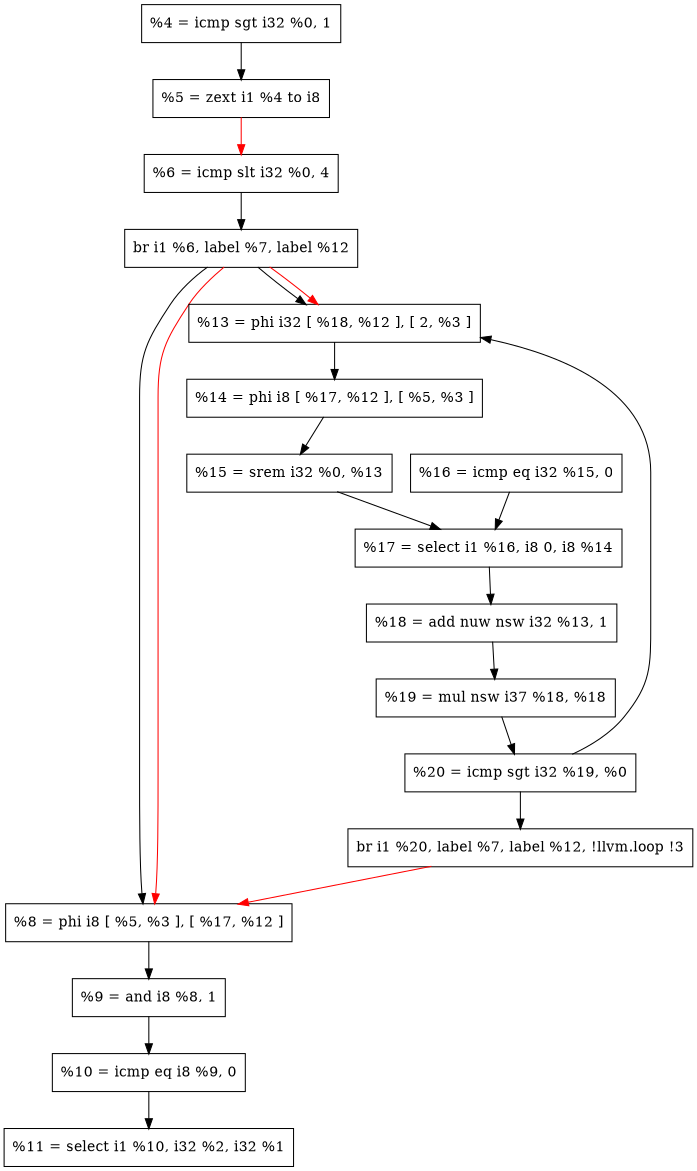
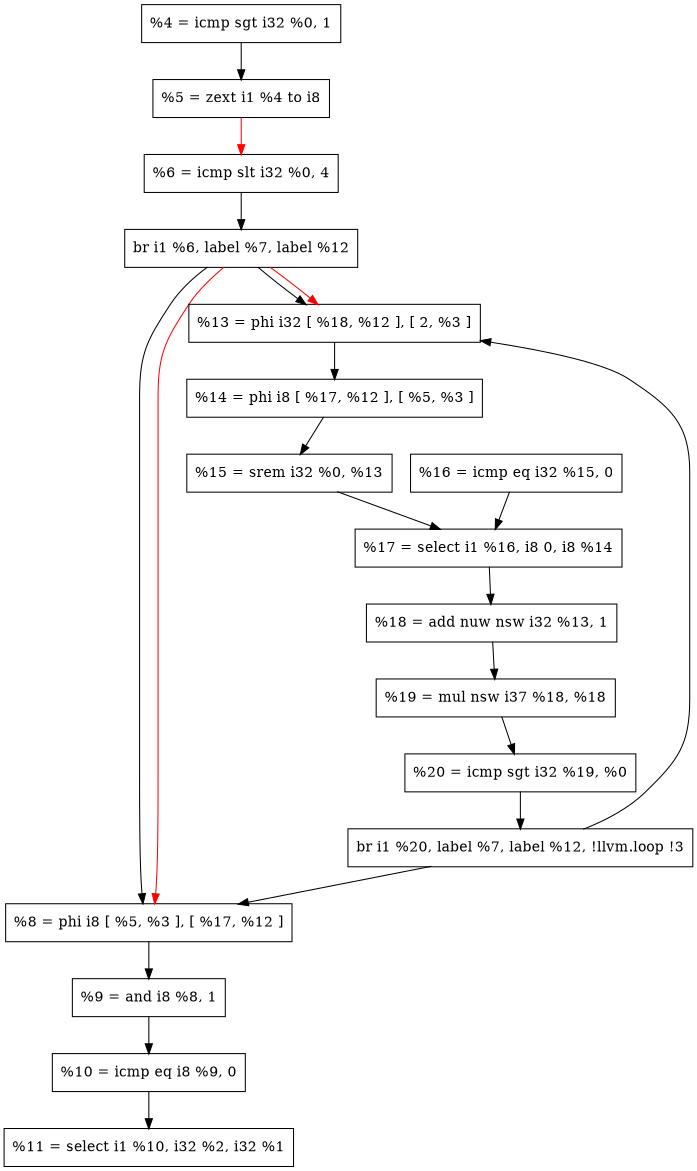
  digraph {
    node [shape=record]
    n1 [label="  %4 = icmp sgt i32 %0, 1"]
    n2 [label="  %5 = zext i1 %4 to i8"]
    n3 [label="  %6 = icmp slt i32 %0, 4"]
    n4 [label="  br i1 %6, label %7, label %12"]
    n5 [label="  %8 = phi i8 [ %5, %3 ], [ %17, %12 ]"]
    n6 [label="  %13 = phi i32 [ %18, %12 ], [ 2, %3 ]"]
    n7 [label="  %9 = and i8 %8, 1"]
    n8 [label="  %14 = phi i8 [ %17, %12 ], [ %5, %3 ]"]
    n9 [label="  %10 = icmp eq i8 %9, 0"]
    n10 [label="  %11 = select i1 %10, i32 %2, i32 %1"]
    n11 [label="  %15 = srem i32 %0, %13"]
    n12 [label="  %17 = select i1 %16, i8 0, i8 %14"]
    n13 [label="  %16 = icmp eq i32 %15, 0"]
    n14 [label="  %18 = add nuw nsw i32 %13, 1"]
    n15 [label="%19 = mul nsw i37 %18, %18"]
    n16 [label="  %20 = icmp sgt i32 %19, %0"]
    n17 [label="  br i1 %20, label %7, label %12, !llvm.loop !3"]
    n1 -> n2
    n2 -> n3 [color=red]
    n3 -> n4
    n4 -> n5
    n4 -> n5 [color=red]
    n4 -> n6
    n4 -> n6 [color=red]
    n5 -> n7
    n6 -> n8
    n7 -> n9
    n8 -> n11
    n9 -> n10
    n11 -> n12
    n12 -> n14
    n13 -> n12
    n14 -> n15
    n15 -> n16
    n16 -> n17
-   n17 -> n5 [color=red]
-   n16 -> n6
+   n17 -> n5
+   n17 -> n6
  }
